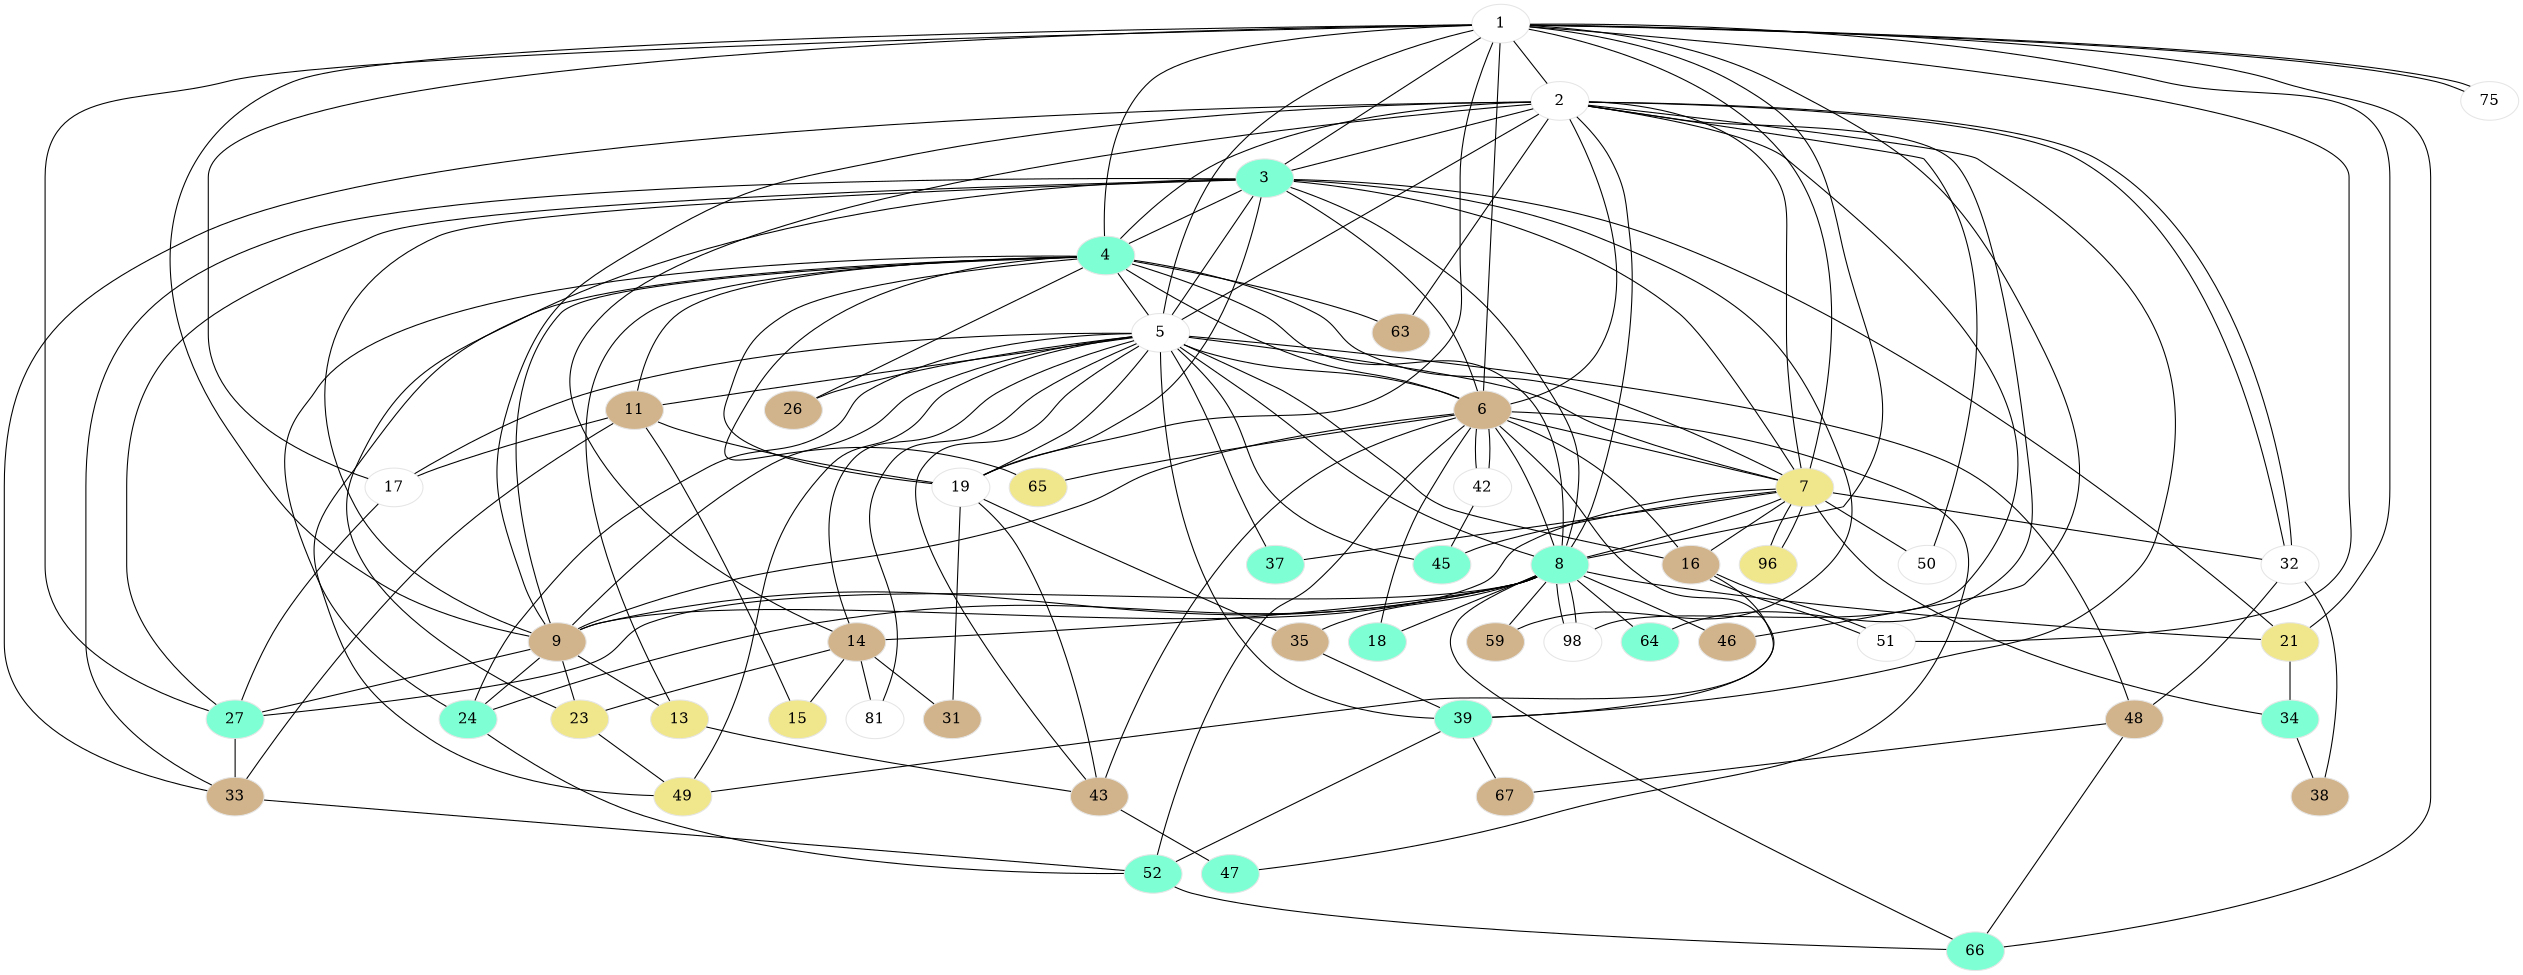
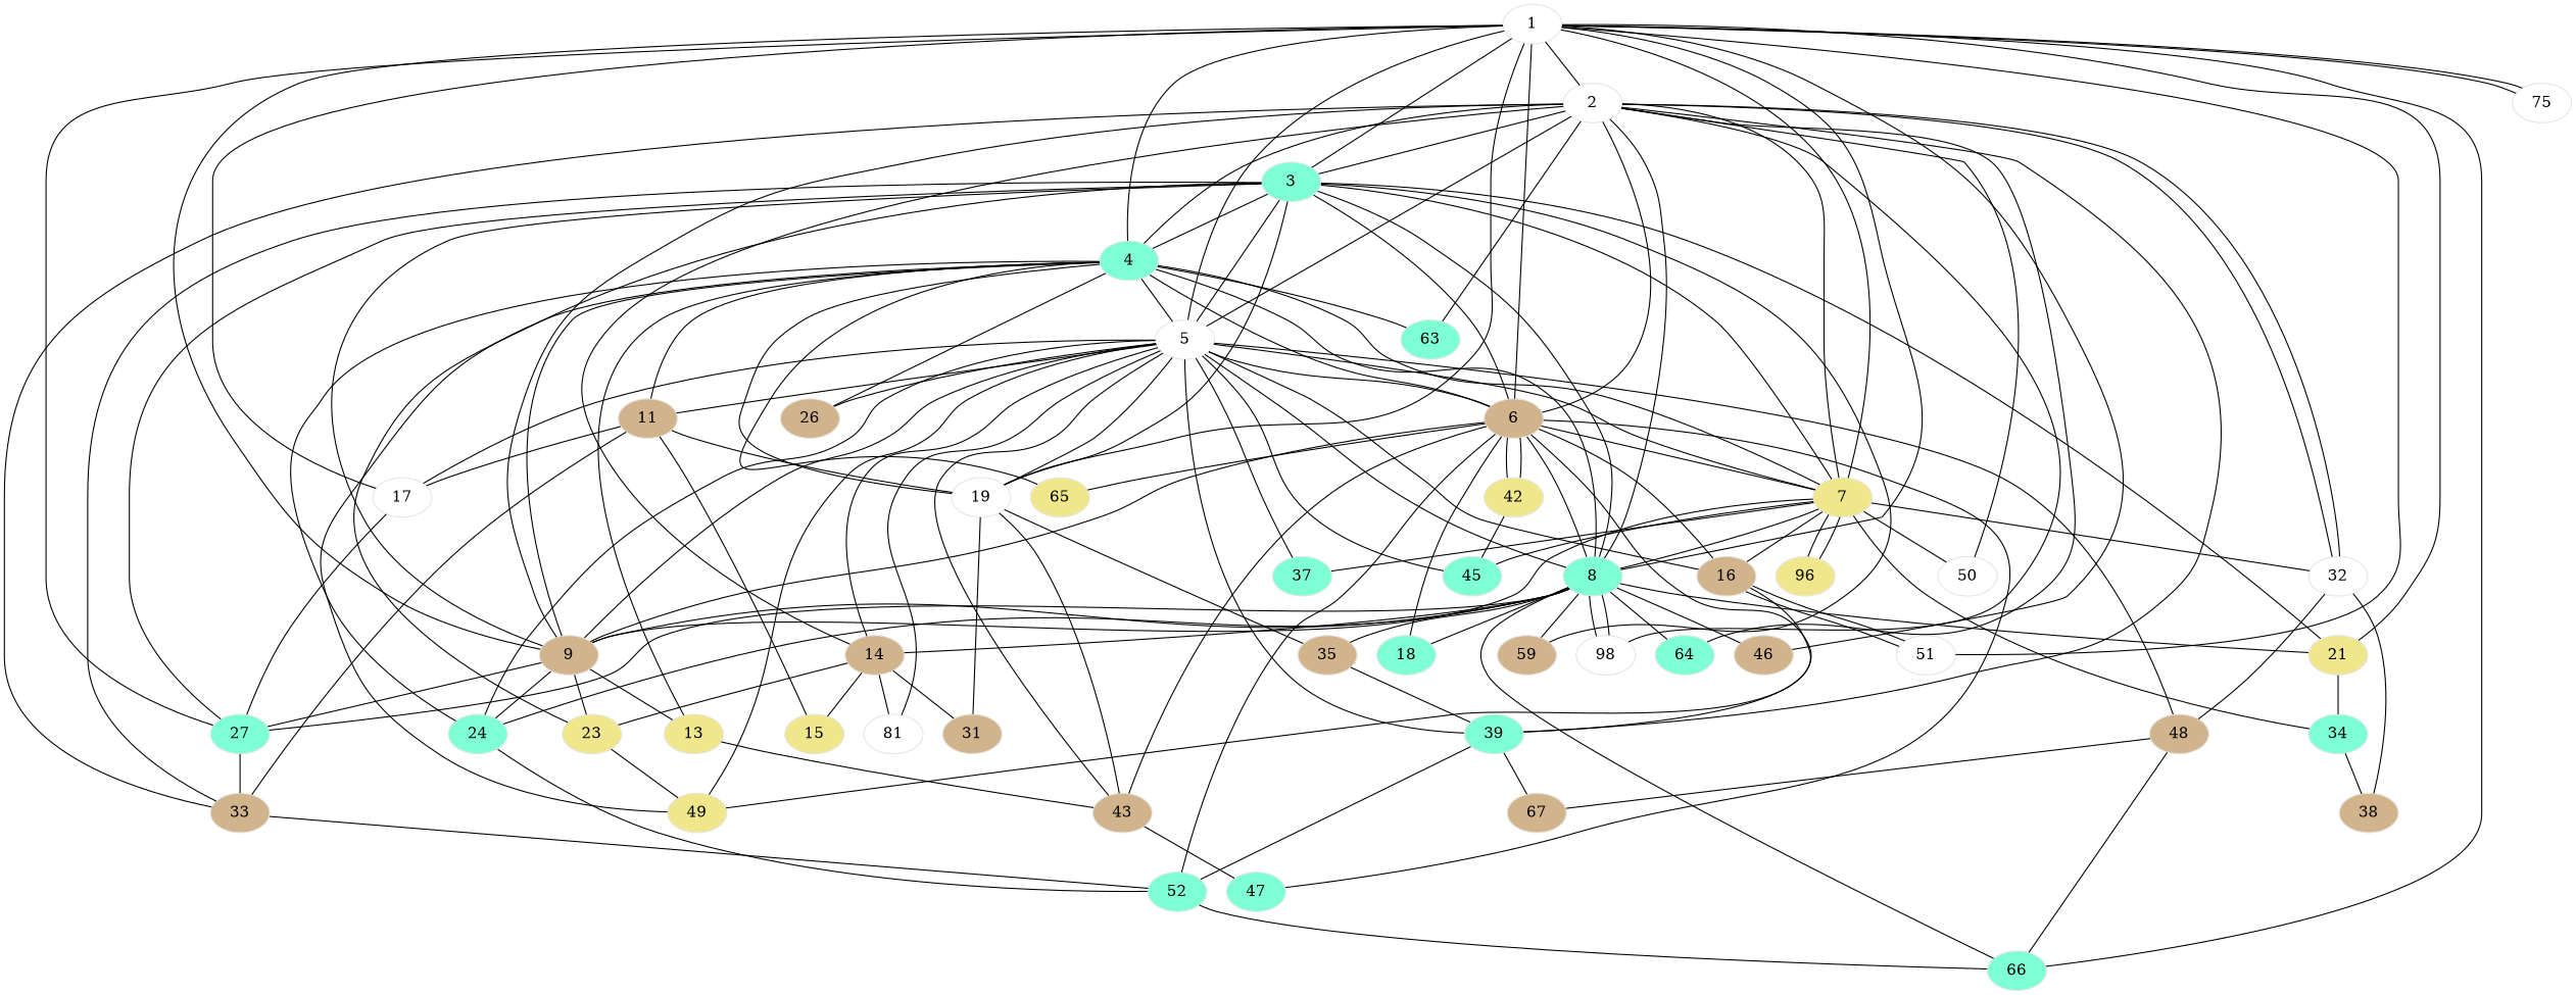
  graph {
    node [color=gray90 fillcolor=aquamarine style=filled]
    1 [fillcolor=white]
    2 [fillcolor=white]
    3 [super="+72+76+22+61"]
    4
    5 [fillcolor=white super="+25+41+87+20+44+58+10"]
    6 [fillcolor=tan]
    7 [fillcolor=khaki super="+12"]
    8 [super="+29"]
    9 [fillcolor=tan]
    17 [fillcolor=white super="+36"]
    19 [fillcolor=white super="+62+30+60"]
    21 [fillcolor=khaki super="+89"]
    27 [super="+53"]
    46 [fillcolor=tan]
    51 [fillcolor=white super="+97"]
    66 [super="+90+95"]
    75 [fillcolor=white]
    14 [fillcolor=tan super="+84"]
    32 [fillcolor=white super="+69"]
    33 [fillcolor=tan super="+80+78"]
    39 [super="+56"]
    50 [fillcolor=white]
-   63 [fillcolor=tan]
+   63
    64
    98 [fillcolor=white]
    23 [fillcolor=khaki]
    59 [fillcolor=tan]
    11 [fillcolor=tan]
    13 [fillcolor=khaki]
    24 [super="+100+40"]
    26 [fillcolor=tan]
    49 [fillcolor=khaki super="+88+74"]
    65 [fillcolor=khaki]
    16 [fillcolor=tan]
    37
    43 [fillcolor=tan]
    45
    48 [fillcolor=tan]
    81 [fillcolor=white]
    18
-   42 [fillcolor=white]
+   42 [fillcolor=khaki]
    47 [super="+92"]
    52 [super="+57"]
    34
    96 [fillcolor=khaki]
    35 [fillcolor=tan]
    31 [fillcolor=tan]
    15 [fillcolor=khaki]
    38 [fillcolor=tan]
    67 [fillcolor=tan]
    1 -- 2
    1 -- 3 [weight=2]
    1 -- 4
    1 -- 5 [weight=2]
    1 -- 6
    1 -- 7
    1 -- 8
    1 -- 9
    1 -- 17
    1 -- 19
    1 -- 21
    1 -- 27
    1 -- 46
    1 -- 51
    1 -- 66
    1 -- 75
    1 -- 75
    2 -- 3 [weight=2]
    2 -- 4
    2 -- 5 [weight=4]
    2 -- 6
    2 -- 7
    2 -- 8
    2 -- 9
    2 -- 14
    2 -- 32
    2 -- 32
    2 -- 33
    2 -- 39
    2 -- 50
    2 -- 63
    2 -- 64
    2 -- 98
    3 -- 4
    3 -- 5 [weight=3]
    3 -- 6
    3 -- 7
    3 -- 8
    3 -- 9 [weight=2]
    3 -- 19
    3 -- 21
    3 -- 27
    3 -- 33
    3 -- 23
    3 -- 59
    4 -- 5 [weight=2]
    4 -- 6
    4 -- 7
    4 -- 8
    4 -- 9
    4 -- 19
    4 -- 63
    4 -- 11
    4 -- 13
    4 -- 24
    4 -- 26
    4 -- 49
    4 -- 65
    5 -- 6 [weight=3]
    5 -- 7 [weight=3]
    5 -- 8 [weight=3]
    5 -- 9 [weight=3]
    5 -- 17
    5 -- 19 [weight=2]
    5 -- 14
    5 -- 39
    5 -- 11
    5 -- 24 [weight=2]
    5 -- 26
    5 -- 49
    5 -- 16
    5 -- 37
    5 -- 43
    5 -- 45
    5 -- 48
    5 -- 81
    6 -- 7
    6 -- 8
    6 -- 9
    6 -- 39
    6 -- 65
    6 -- 16
    6 -- 43
    6 -- 18
    6 -- 42
    6 -- 42
    6 -- 47
    6 -- 52
    7 -- 8 [weight=2]
    7 -- 9
    7 -- 32
    7 -- 50
    7 -- 16
    7 -- 37
    7 -- 45
    7 -- 34
    7 -- 96
    7 -- 96
    8 -- 9
    8 -- 21
    8 -- 27 [weight=2]
    8 -- 46
    8 -- 66
    8 -- 14
    8 -- 64
    8 -- 98
    8 -- 98
    8 -- 59
    8 -- 24
    8 -- 18
    8 -- 35
    9 -- 27
    9 -- 23
    9 -- 13
    9 -- 24
    17 -- 27
    19 -- 43
    19 -- 35
    19 -- 31
    21 -- 34
    27 -- 33
    14 -- 23
    14 -- 81
    14 -- 31
    14 -- 15
    32 -- 48
    32 -- 38
    33 -- 52
    39 -- 52
    39 -- 67
    23 -- 49
    11 -- 17
    11 -- 19
    11 -- 33
    11 -- 15
    13 -- 43
    24 -- 52
    16 -- 51
    16 -- 51
    16 -- 49
    43 -- 47 [weight=2]
    48 -- 66
    48 -- 67
    42 -- 45
    52 -- 66
    34 -- 38
    35 -- 39
  }
